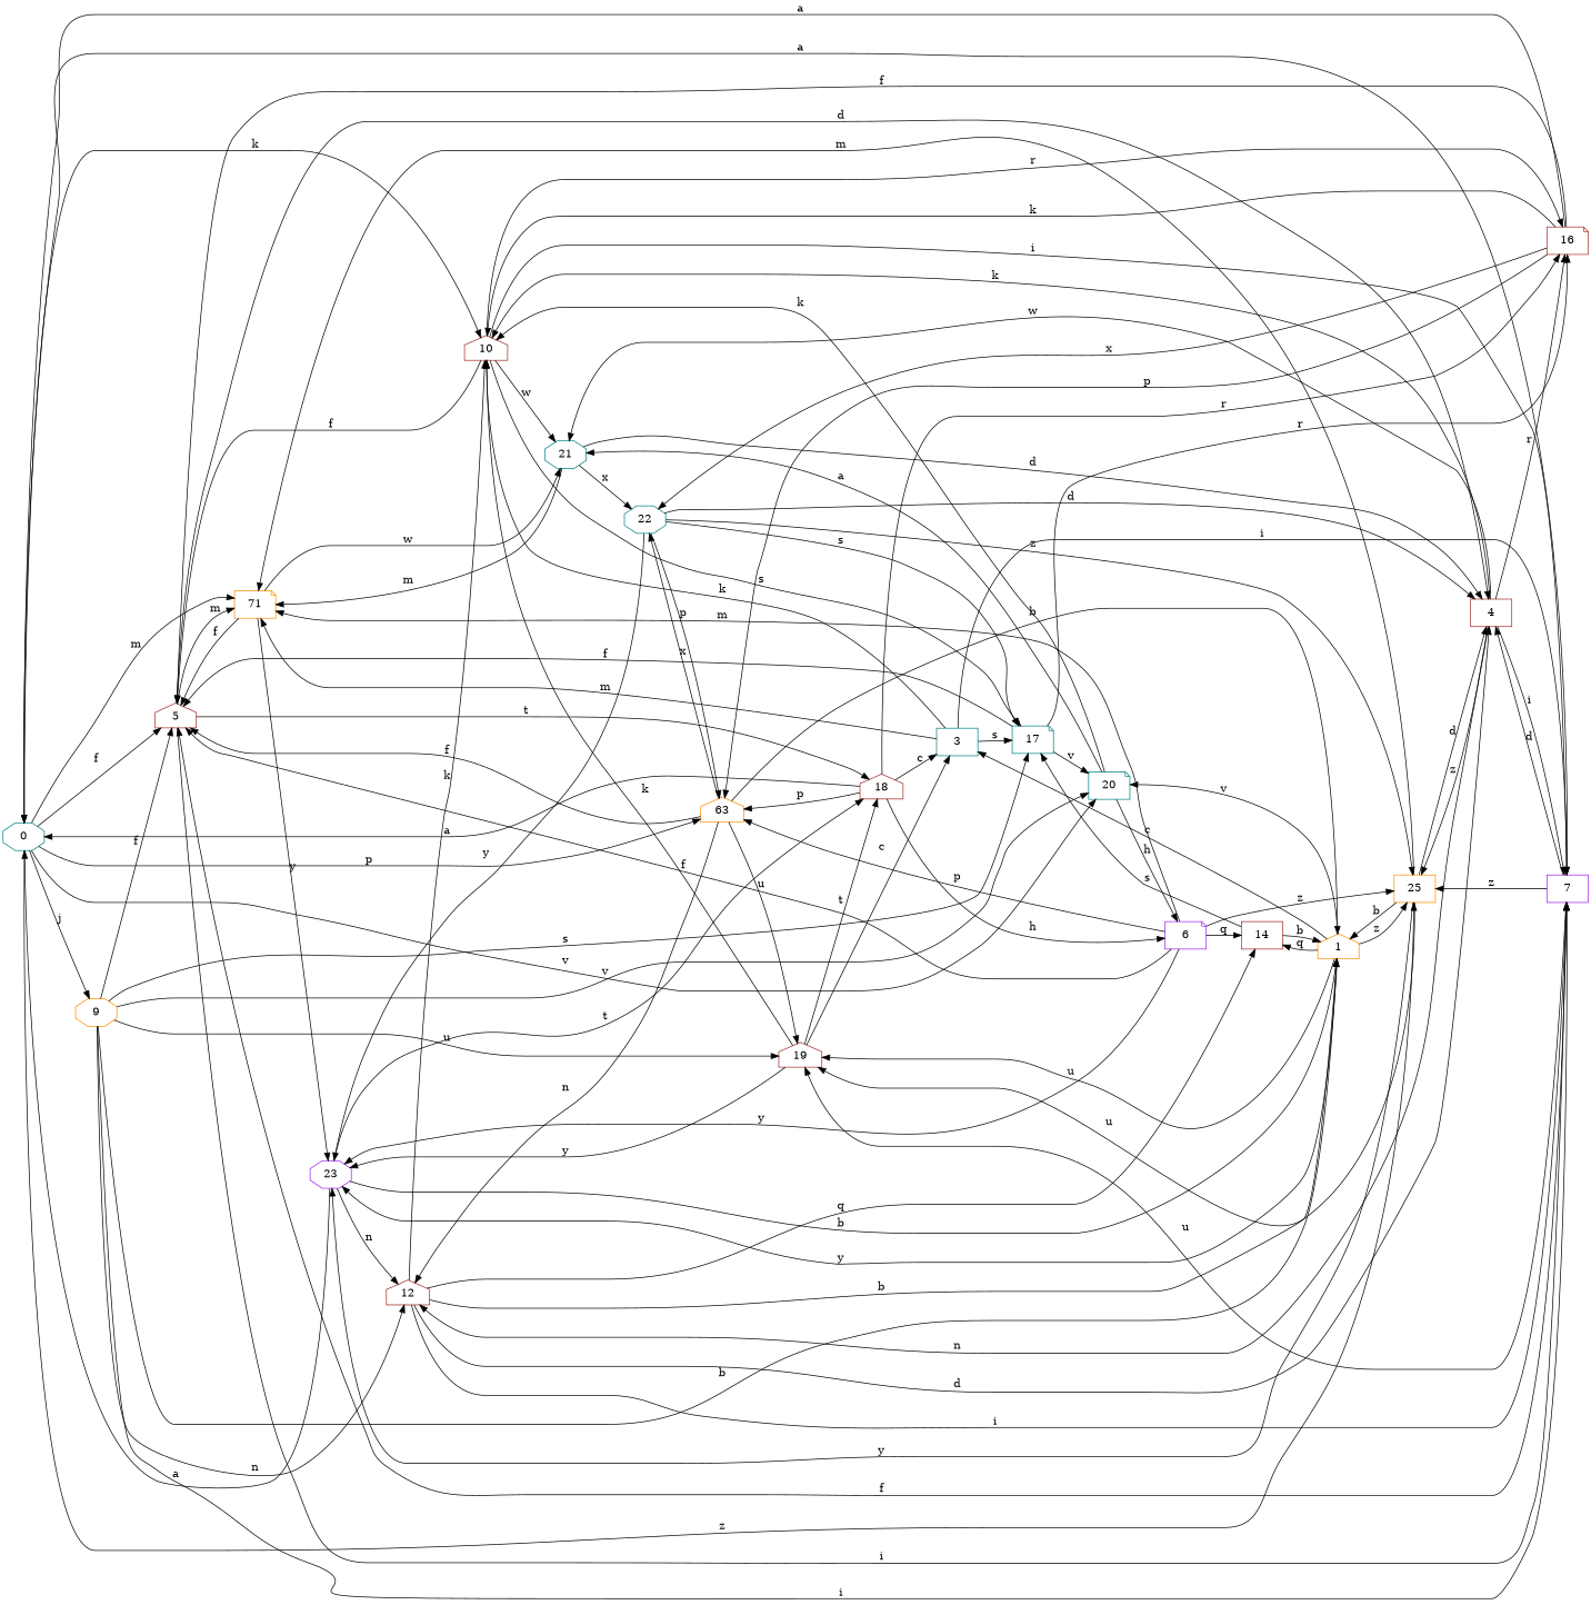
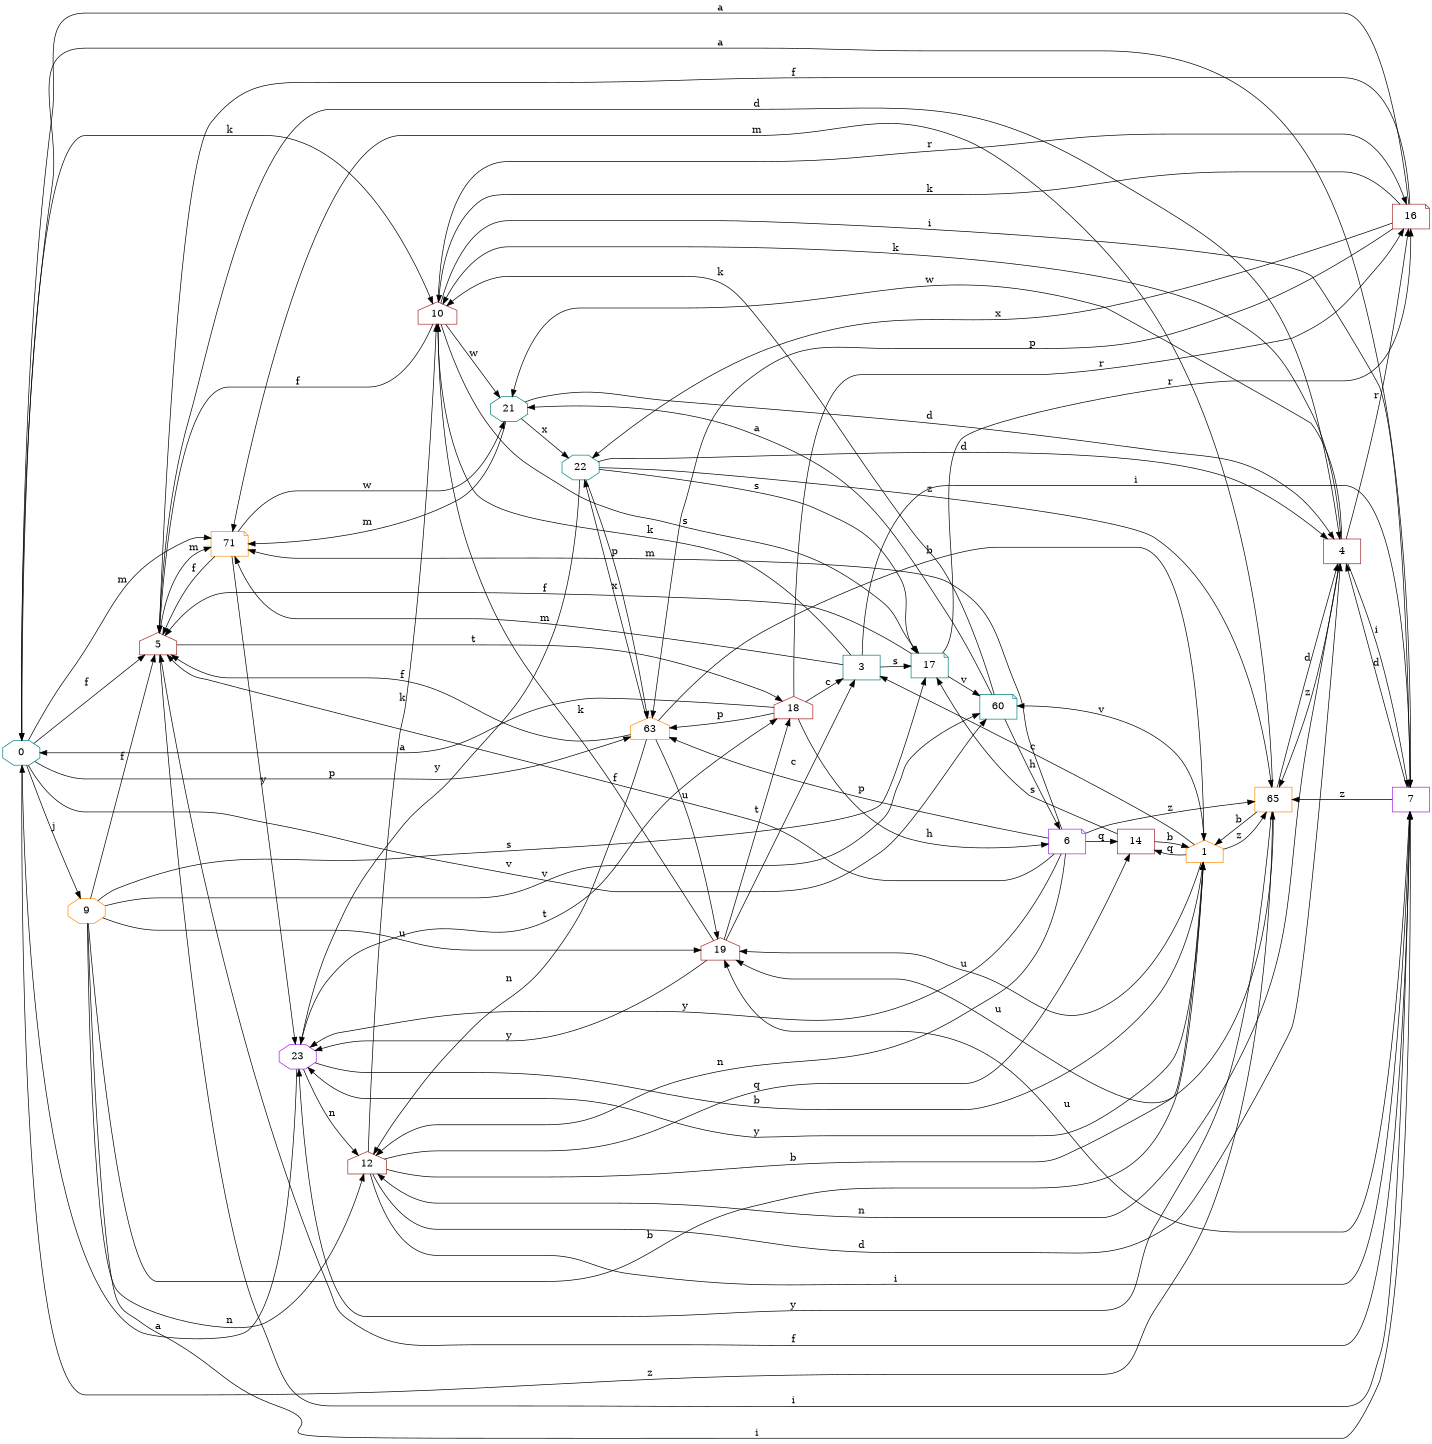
  strict digraph {
    rankdir=LR
    node [color=brown shape=house]
    0 [color=teal shape=octagon]
    5
    9 [color=darkorange shape=octagon]
    10
    n5 [color=darkorange label=71 shape=note]
    n6 [color=darkorange label=63]
-   20 [color=teal shape=note]
-   25 [color=darkorange shape=box]
+   20 [color=teal shape=note label=60]
+   25 [color=darkorange shape=box label=65]
    7 [color=purple shape=box]
    4 [shape=box]
    18
    1 [color=darkorange]
    19
    17 [color=teal shape=note]
    12
    16 [shape=note]
    21 [color=teal shape=octagon]
    23 [color=purple shape=octagon]
    22 [color=teal shape=octagon]
    6 [color=purple shape=note]
    3 [color=teal shape=box]
    14 [shape=box]
    0 -> 5 [label=f]
    0 -> 9 [label=j]
    0 -> 10 [label=k]
    0 -> n5 [label=m]
    0 -> n6 [label=p]
    0 -> 20 [label=v]
    0 -> 25 [label=z]
    5 -> n5 [label=m]
    5 -> 7 [label=i]
    5 -> 4 [label=d]
    5 -> 18 [label=t]
    9 -> 5 [label=f]
    9 -> 20 [label=v]
    9 -> 7 [label=i]
    9 -> 1 [label=b]
    9 -> 19 [label=u]
    9 -> 17 [label=s]
    9 -> 12 [label=n]
    10 -> 5 [label=f]
    10 -> 7 [label=i]
    10 -> 17 [label=s]
    10 -> 16 [label=r]
    10 -> 21 [label=w]
    n5 -> 5 [label=f]
    n5 -> 21 [label=w]
    n5 -> 23 [label=y]
    n6 -> 5 [label=f]
    n6 -> 1 [label=b]
    n6 -> 19 [label=u]
    n6 -> 12 [label=n]
    n6 -> 22 [label=x]
    20 -> 10 [label=k]
    20 -> 21 [label=a]
    20 -> 6 [label=h]
    25 -> n5 [label=m]
    25 -> 4 [label=d]
    25 -> 1 [label=b]
    25 -> 19 [label=u]
    25 -> 23 [label=y]
    7 -> 0 [label=a]
    7 -> 5 [label=f]
    7 -> 25 [label=z]
    7 -> 4 [label=d]
    7 -> 19 [label=u]
    4 -> 10 [label=k]
    4 -> 25 [label=z]
    4 -> 7 [label=i]
    4 -> 12 [label=n]
    4 -> 16 [label=r]
    4 -> 21 [label=w]
    18 -> 0 [label=a]
    18 -> n6 [label=p]
    18 -> 16 [label=r]
    18 -> 6 [label=h]
    18 -> 3 [label=c]
    1 -> 20 [label=v]
    1 -> 25 [label=z]
    1 -> 19 [label=u]
    1 -> 23 [label=y]
    1 -> 3 [label=c]
    1 -> 14 [label=q]
    19 -> 10 [label=k]
    19 -> 18 [label=t]
    19 -> 23 [label=y]
    19 -> 3 [label=c]
    17 -> 5 [label=f]
    17 -> 20 [label=v]
    17 -> 16 [label=r]
    12 -> 10 [label=k]
    12 -> 7 [label=i]
    12 -> 4 [label=d]
    12 -> 1 [label=b]
    12 -> 14 [label=q]
    16 -> 0 [label=a]
    16 -> 5 [label=f]
    16 -> 10 [label=k]
    16 -> n6 [label=p]
    16 -> 22 [label=x]
    21 -> n5 [label=m]
    21 -> 4 [label=d]
    21 -> 22 [label=x]
    23 -> 0 [label=a]
    23 -> 18 [label=t]
    23 -> 1 [label=b]
    23 -> 12 [label=n]
    22 -> n6 [label=p]
    22 -> 25 [label=z]
    22 -> 4 [label=d]
    22 -> 17 [label=s]
    22 -> 23 [label=y]
    6 -> 5 [label=f]
    6 -> n5 [label=m]
    6 -> n6 [label=p]
    6 -> 25 [label=z]
+   6 -> 12 [label=n]
    6 -> 23 [label=y]
    6 -> 14 [label=q]
    3 -> 10 [label=k]
    3 -> n5 [label=m]
    3 -> 7 [label=i]
    3 -> 17 [label=s]
    14 -> 1 [label=b]
    14 -> 17 [label=s]
  }
